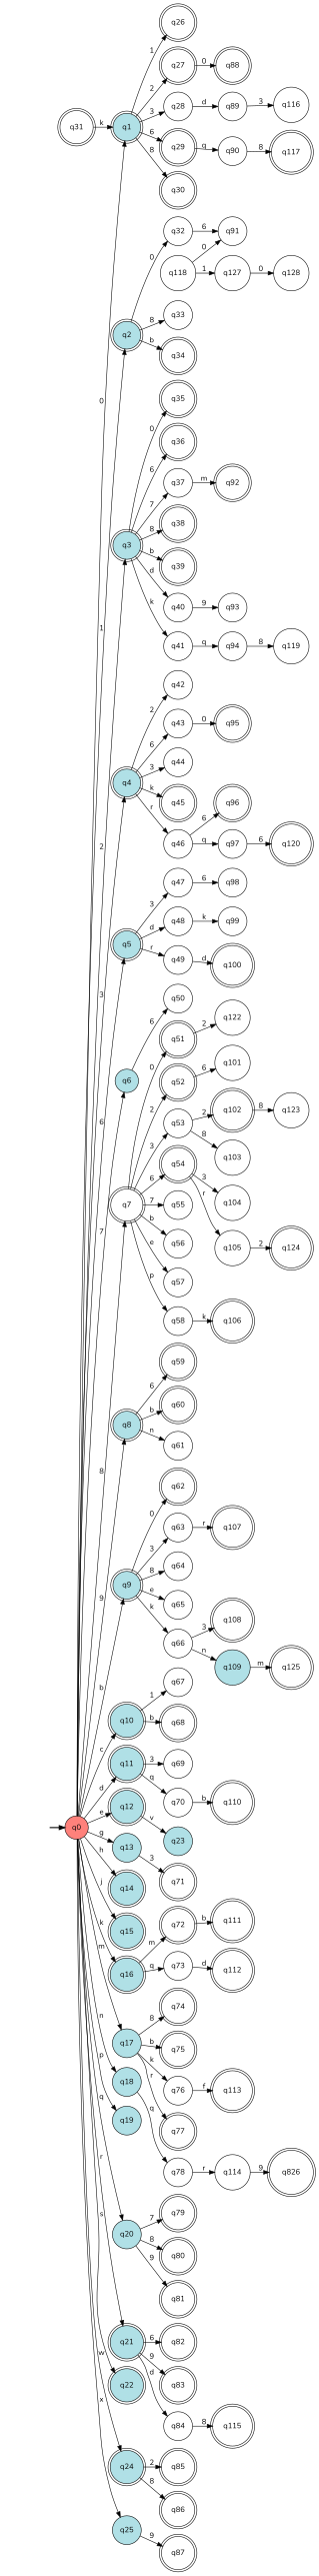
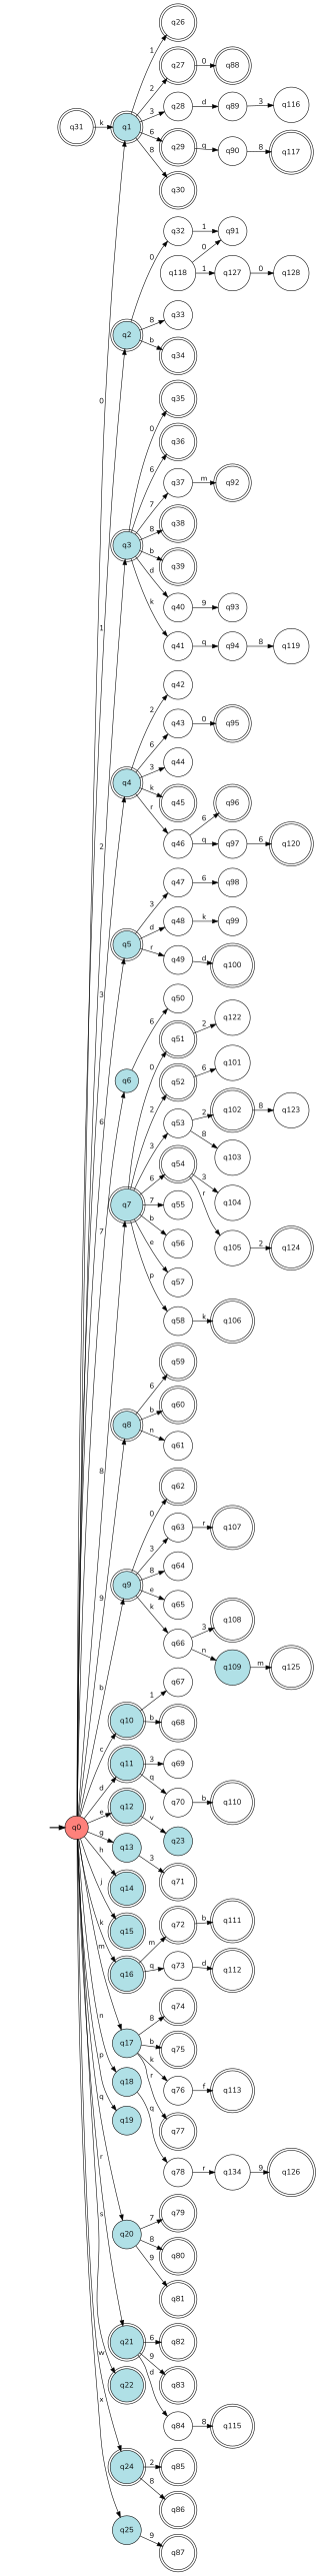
  digraph {
    fontname=Nunito
    rankdir=LR
    node [fontname=Nunito shape=doublecircle style="rounded,filled" color=black fillcolor=white]
    edge [fontname=Nunito]
    __start0 [height=0 shape=none style=invis width=0 color="" fillcolor=""]
    n2 [fillcolor="#ff817b" label=q0 shape=circle style=filled]
    n3 [fillcolor=powderblue label=q1]
    n4 [fillcolor=powderblue label=q2]
    n5 [fillcolor=powderblue label=q3]
    n6 [fillcolor=powderblue label=q4]
    n7 [fillcolor=powderblue label=q5]
    n8 [fillcolor=powderblue label=q6 shape=circle style=filled]
-   n9 [label=q7]
+   n9 [fillcolor=powderblue label=q7]
    n10 [fillcolor=powderblue label=q8]
    n11 [fillcolor=powderblue label=q9]
    n12 [fillcolor=powderblue label=q10]
    n13 [fillcolor=powderblue label=q11]
    n14 [fillcolor=powderblue label=q12]
    n15 [fillcolor=powderblue label=q13 shape=circle style=filled]
    n16 [fillcolor=powderblue label=q14]
    n17 [fillcolor=powderblue label=q15]
    n18 [fillcolor=powderblue label=q16]
    n19 [fillcolor=powderblue label=q17 shape=circle style=filled]
    n20 [fillcolor=powderblue label=q18 shape=circle style=filled]
    n21 [fillcolor=powderblue label=q19 shape=circle style=filled]
    n22 [fillcolor=powderblue label=q20 shape=circle style=filled]
    n23 [fillcolor=powderblue label=q21]
    n24 [fillcolor=powderblue label=q22]
    n25 [fillcolor=powderblue label=q24]
    n26 [fillcolor=powderblue label=q25 shape=circle style=filled]
    n27 [label=q26]
    n28 [label=q27]
    n29 [label=q28 shape=circle style=filled]
    n30 [label=q29]
    n31 [label=q30]
    n32 [label=q32 shape=circle style=filled]
    n33 [label=q33 shape=circle style=filled]
    n34 [label=q34]
    n35 [label=q35]
    n36 [label=q36]
    n37 [label=q37 shape=circle style=filled]
    n38 [label=q38]
    n39 [label=q39]
    n40 [label=q40 shape=circle style=filled]
    n41 [label=q41 shape=circle style=filled]
    n42 [label=q42 shape=circle style=filled]
    n43 [label=q43 shape=circle style=filled]
    n44 [label=q44 shape=circle style=filled]
    n45 [label=q45]
    n46 [label=q46 shape=circle style=filled]
    n47 [label=q47 shape=circle style=filled]
    n48 [label=q48 shape=circle style=filled]
    n49 [label=q49 shape=circle style=filled]
    n50 [label=q50 shape=circle style=filled]
    n51 [label=q51]
    n52 [label=q52]
    n53 [label=q53 shape=circle style=filled]
    n54 [label=q54]
    n55 [label=q55 shape=circle style=filled]
    n56 [label=q56 shape=circle style=filled]
    n57 [label=q57 shape=circle style=filled]
    n58 [label=q58 shape=circle style=filled]
    n59 [label=q59]
    n60 [label=q60]
    n61 [label=q61 shape=circle style=filled]
    n62 [label=q62]
    n63 [label=q63 shape=circle style=filled]
    n64 [label=q64 shape=circle style=filled]
    n65 [label=q65 shape=circle style=filled]
    n66 [label=q66 shape=circle style=filled]
    n67 [label=q67 shape=circle style=filled]
    n68 [label=q68]
    n69 [label=q69 shape=circle style=filled]
    n70 [label=q70 shape=circle style=filled]
    n71 [fillcolor=powderblue label=q23 shape=circle style=filled]
    n72 [label=q71]
    n73 [label=q72]
    n74 [label=q73 shape=circle style=filled]
    n75 [label=q74]
    n76 [label=q75]
    n77 [label=q76 shape=circle style=filled]
    n78 [label=q77]
    n79 [label=q78 shape=circle style=filled]
    n80 [label=q79]
    n81 [label=q80]
    n82 [label=q81]
    n83 [label=q82]
    n84 [label=q83]
    n85 [label=q84 shape=circle style=filled]
    n86 [label=q85]
    n87 [label=q86]
    n88 [label=q87]
    n89 [label=q88]
    n90 [label=q89 shape=circle style=filled]
    n91 [label=q90 shape=circle style=filled]
    n92 [label=q31]
    n93 [label=q91 shape=circle style=filled]
    n94 [label=q92]
    n95 [label=q93 shape=circle style=filled]
    n96 [label=q94 shape=circle style=filled]
    n97 [label=q95]
    n98 [label=q96]
    n99 [label=q97 shape=circle style=filled]
    n100 [label=q98 shape=circle style=filled]
    n101 [label=q99 shape=circle style=filled]
    n102 [label=q100]
    n103 [label=q122 shape=circle style=filled]
    n104 [label=q101 shape=circle style=filled]
    n105 [label=q102]
    n106 [label=q103 shape=circle style=filled]
    n107 [label=q104 shape=circle style=filled]
    n108 [label=q105 shape=circle style=filled]
    n109 [label=q106]
    n110 [label=q107]
    n111 [label=q108]
    n112 [fillcolor=powderblue label=q109 shape=circle style=filled]
    n113 [label=q110]
    n114 [label=q111]
    n115 [label=q112]
    n116 [label=q113]
-   n117 [label=q114 shape=circle style=filled]
+   n117 [label=q134 shape=circle style=filled]
    n118 [label=q115]
    n119 [label=q116 shape=circle style=filled]
    n120 [label=q117]
    n121 [label=q119 shape=circle style=filled]
    n122 [label=q120]
    n123 [label=q123 shape=circle style=filled]
    n124 [label=q124]
    n125 [label=q125]
-   n126 [label=q826]
+   n126 [label=q126]
    n127 [label=q118 shape=circle style=filled]
    n128 [label=q127 shape=circle style=filled]
    n129 [label=q128 shape=circle style=filled]
    subgraph cluster_1 {
      nodesep=0.15
      ranksep=0.15
      style=invis
      __start0
      n2
    }
    __start0 -> n2 [penwidth=2]
    n2 -> n3 [label=0]
    n2 -> n4 [label=1]
    n2 -> n5 [label=2]
    n2 -> n6 [label=3]
    n2 -> n7 [label=6]
    n2 -> n8 [label=7]
    n2 -> n9 [label=8]
    n2 -> n10 [label=9]
    n2 -> n11 [label=b]
    n2 -> n12 [label=c]
    n2 -> n13 [label=d]
    n2 -> n14 [label=e]
    n2 -> n15 [label=g]
    n2 -> n16 [label=h]
    n2 -> n17 [label=j]
    n2 -> n18 [label=k]
    n2 -> n19 [label=m]
    n2 -> n20 [label=n]
    n2 -> n21 [label=p]
    n2 -> n22 [label=q]
    n2 -> n23 [label=r]
    n2 -> n24 [label=s]
    n2 -> n25 [label=w]
    n2 -> n26 [label=x]
    n3 -> n27 [label=1]
    n3 -> n28 [label=2]
    n3 -> n29 [label=3]
    n3 -> n30 [label=6]
    n3 -> n31 [label=8]
    n4 -> n32 [label=0]
    n4 -> n33 [label=8]
    n4 -> n34 [label=b]
    n5 -> n35 [label=0]
    n5 -> n36 [label=6]
    n5 -> n37 [label=7]
    n5 -> n38 [label=8]
    n5 -> n39 [label=b]
    n5 -> n40 [label=d]
    n5 -> n41 [label=k]
    n6 -> n42 [label=2]
    n6 -> n43 [label=6]
    n6 -> n44 [label=3]
    n6 -> n45 [label=k]
    n6 -> n46 [label=r]
    n7 -> n47 [label=3]
    n7 -> n48 [label=d]
    n7 -> n49 [label=r]
    n8 -> n50 [label=6]
    n9 -> n51 [label=0]
    n9 -> n52 [label=2]
    n9 -> n53 [label=3]
    n9 -> n54 [label=6]
    n9 -> n55 [label=7]
    n9 -> n56 [label=b]
    n9 -> n57 [label=e]
    n9 -> n58 [label=p]
    n10 -> n59 [label=6]
    n10 -> n60 [label=b]
    n10 -> n61 [label=n]
    n11 -> n62 [label=0]
    n11 -> n63 [label=3]
    n11 -> n64 [label=8]
    n11 -> n65 [label=e]
    n11 -> n66 [label=k]
    n12 -> n67 [label=1]
    n12 -> n68 [label=b]
    n13 -> n69 [label=3]
    n13 -> n70 [label=q]
    n14 -> n71 [label=v]
    n15 -> n72 [label=3]
    n18 -> n73 [label=m]
    n18 -> n74 [label=q]
    n19 -> n75 [label=8]
    n19 -> n76 [label=b]
    n19 -> n77 [label=k]
    n19 -> n78 [label=r]
    n20 -> n79 [label=q]
    n22 -> n80 [label=7]
    n22 -> n81 [label=8]
    n22 -> n82 [label=9]
    n23 -> n83 [label=6]
    n23 -> n84 [label=9]
    n23 -> n85 [label=d]
    n25 -> n86 [label=2]
    n25 -> n87 [label=8]
    n26 -> n88 [label=9]
    n28 -> n89 [label=0]
    n29 -> n90 [label=d]
    n30 -> n91 [label=q]
-   n32 -> n93 [label=6]
+   n32 -> n93 [label=1]
    n37 -> n94 [label=m]
    n40 -> n95 [label=9]
    n41 -> n96 [label=q]
    n43 -> n97 [label=0]
    n46 -> n98 [label=6]
    n46 -> n99 [label=q]
    n47 -> n100 [label=6]
    n48 -> n101 [label=k]
    n49 -> n102 [label=d]
    n51 -> n103 [label=2]
    n52 -> n104 [label=6]
    n53 -> n105 [label=2]
    n53 -> n106 [label=8]
    n54 -> n107 [label=3]
    n54 -> n108 [label=r]
    n58 -> n109 [label=k]
    n63 -> n110 [label=r]
    n66 -> n111 [label=3]
    n66 -> n112 [label=n]
    n70 -> n113 [label=b]
    n73 -> n114 [label=b]
    n74 -> n115 [label=d]
    n77 -> n116 [label=f]
    n79 -> n117 [label=r]
    n85 -> n118 [label=8]
    n90 -> n119 [label=3]
    n91 -> n120 [label=8]
    n92 -> n3 [label=k]
    n96 -> n121 [label=8]
    n99 -> n122 [label=6]
    n105 -> n123 [label=8]
    n108 -> n124 [label=2]
    n112 -> n125 [label=m]
    n117 -> n126 [label=9]
    n127 -> n93 [label=0]
    n127 -> n128 [label=1]
    n128 -> n129 [label=0]
  }
